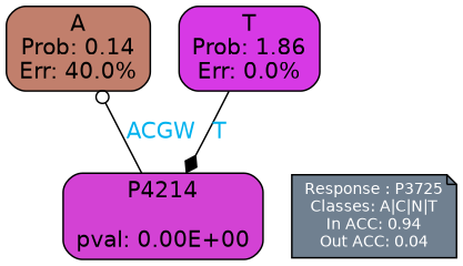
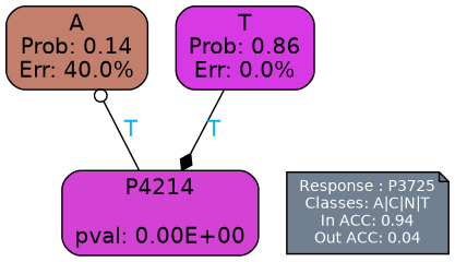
  digraph {
    ranksep=equally
    splines=polylines
    node [color=black fontname=helvetica shape=box style="filled, rounded"]
    edge [fontcolor=deepskyblue2 fontname=helvetica]
    n1 [fillcolor="#c17f6c" label="A\nProb: 0.14\nErr: 40.0%"]
-   n2 [fillcolor="#d739e5" label="T\nProb: 1.86\nErr: 0.0%"]
+   n2 [fillcolor="#d739e5" label="T\nProb: 0.86\nErr: 0.0%"]
    n3 [align=left fillcolor=slategray fontcolor=white fontsize=10 label="Response : P3725\nClasses: A|C|N|T\nIn ACC: 0.94\nOut ACC: 0.04\n" shape=note style=filled]
    n4 [fillcolor="#d342d4" label="P4214\n\npval: 0.00E+00"]
    subgraph sub_1 {
      rank=same
      n1
      n2
    }
    subgraph sub_2 {
      rank=same
      n3
      n4
    }
    n2 -> n4 [arrowhead=diamond label=T]
-   n4 -> n1 [arrowhead=odot label=ACGW]
+   n4 -> n1 [arrowhead=odot label=T]
  }
